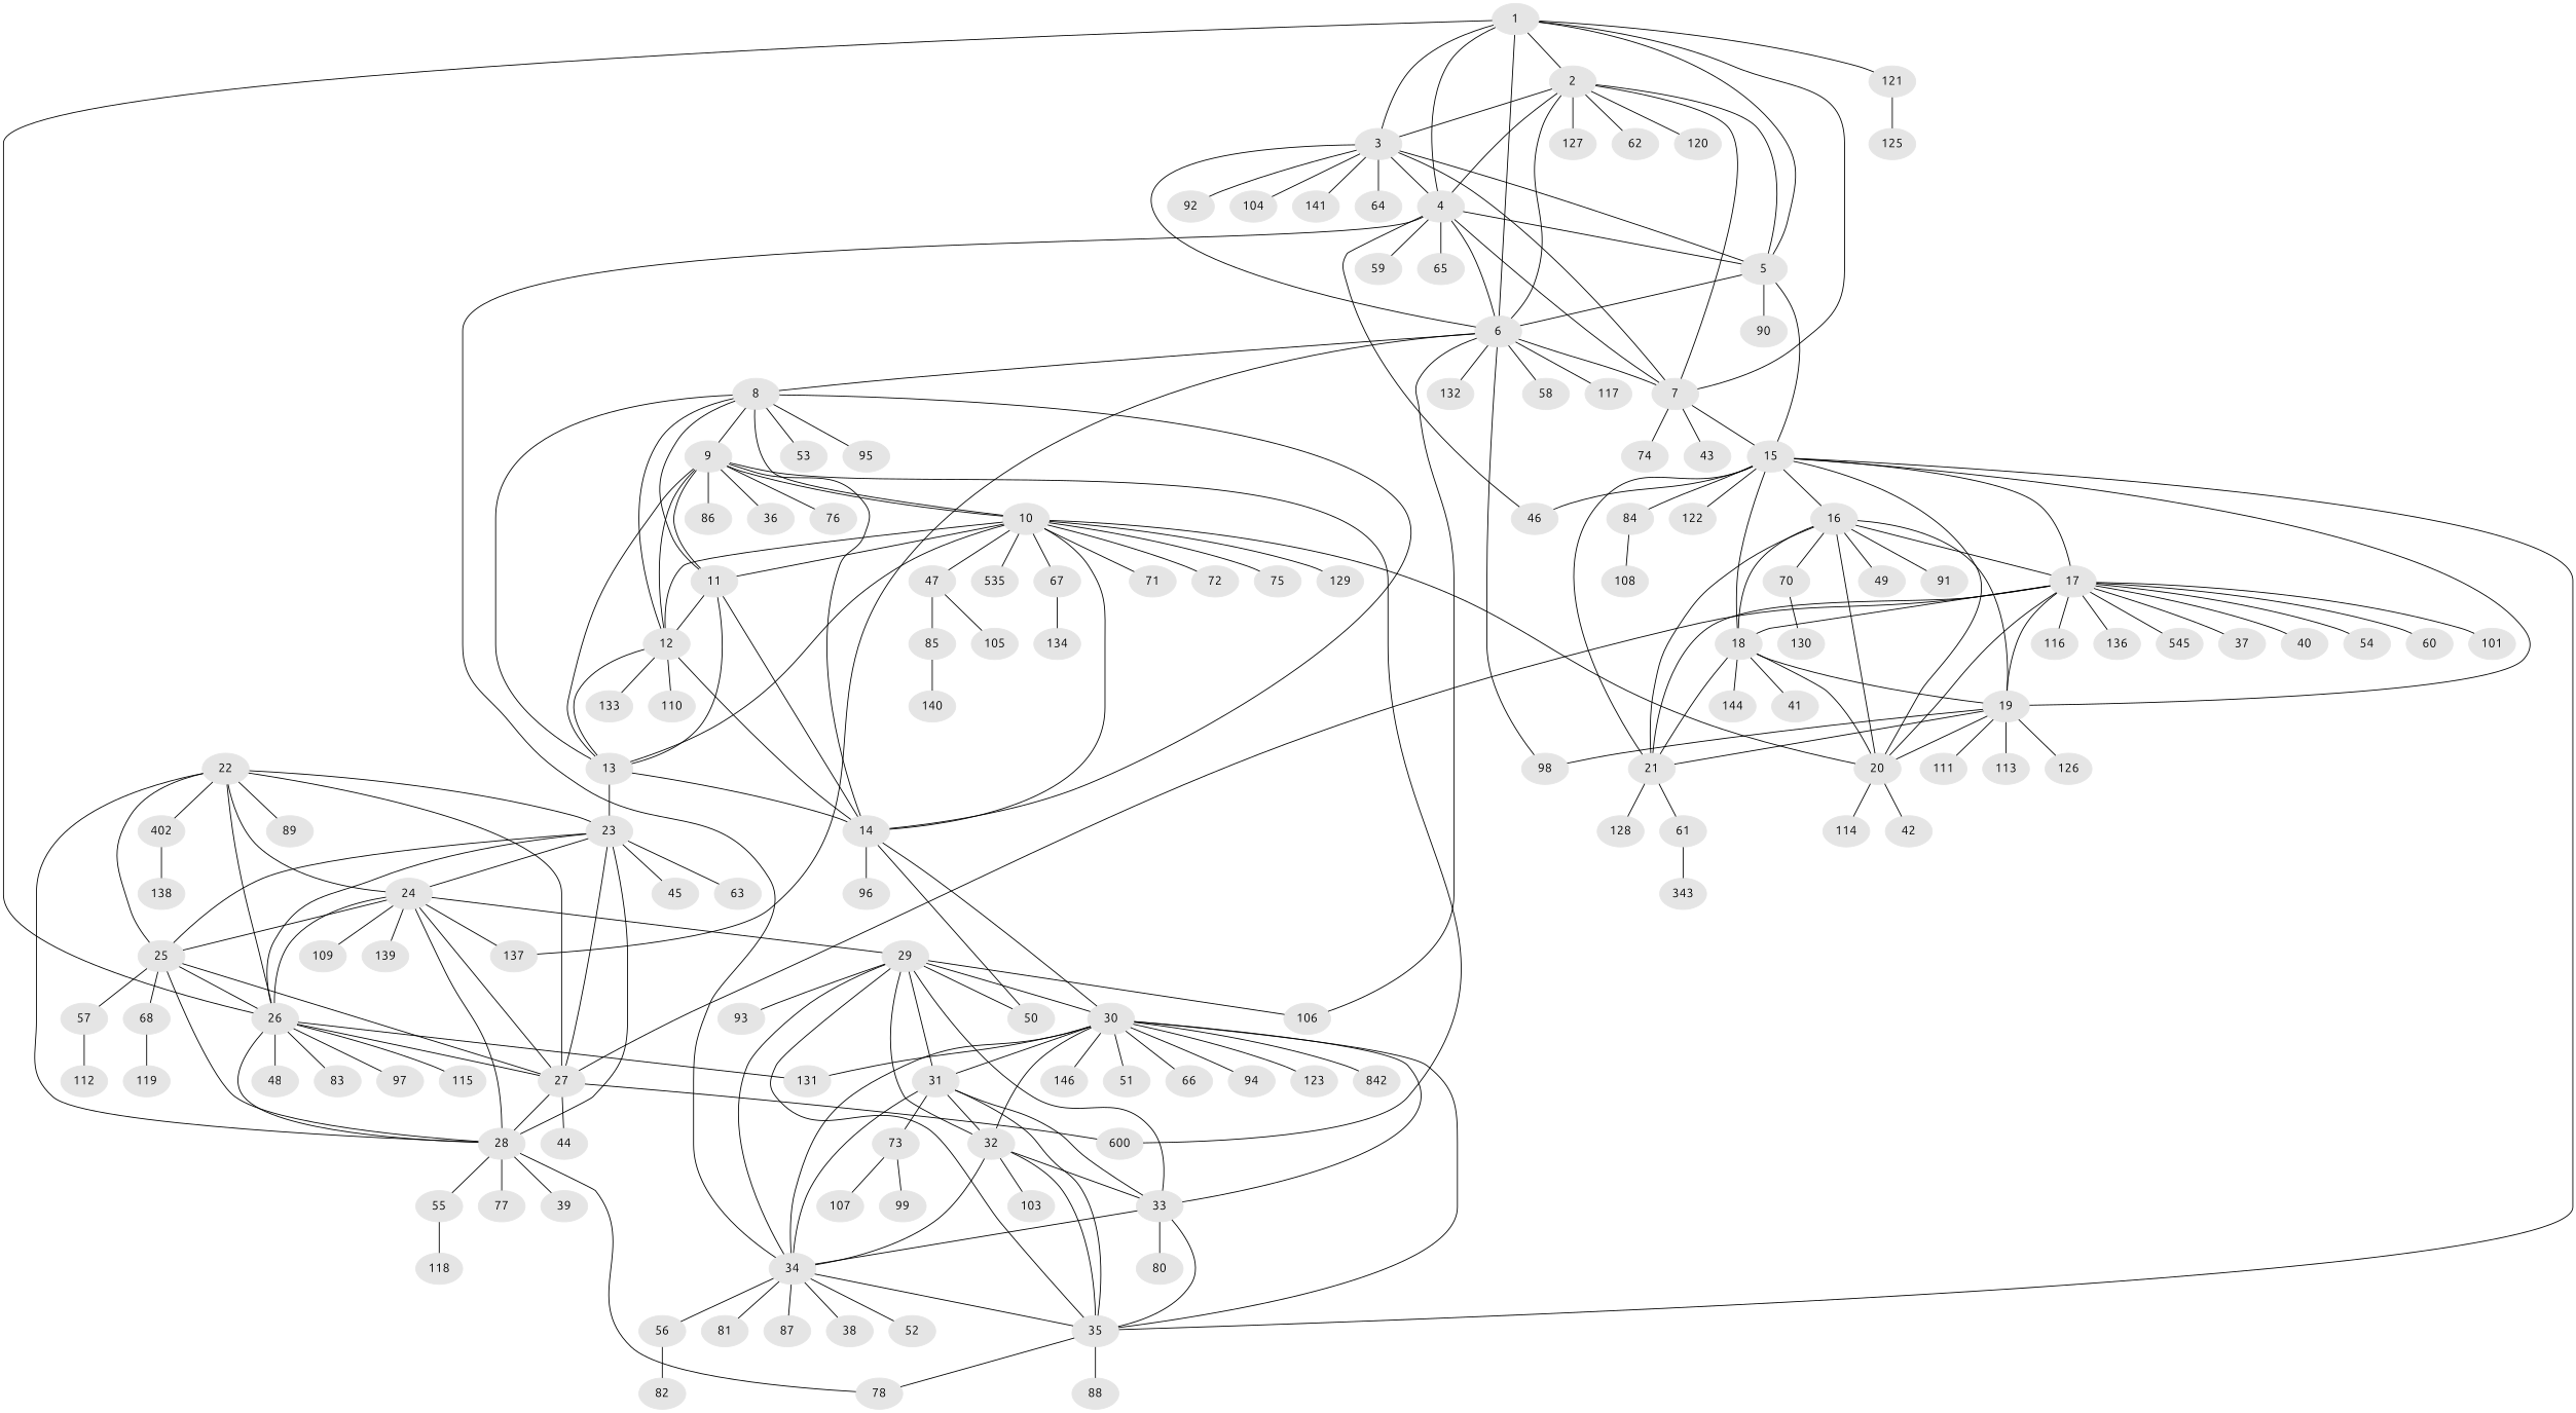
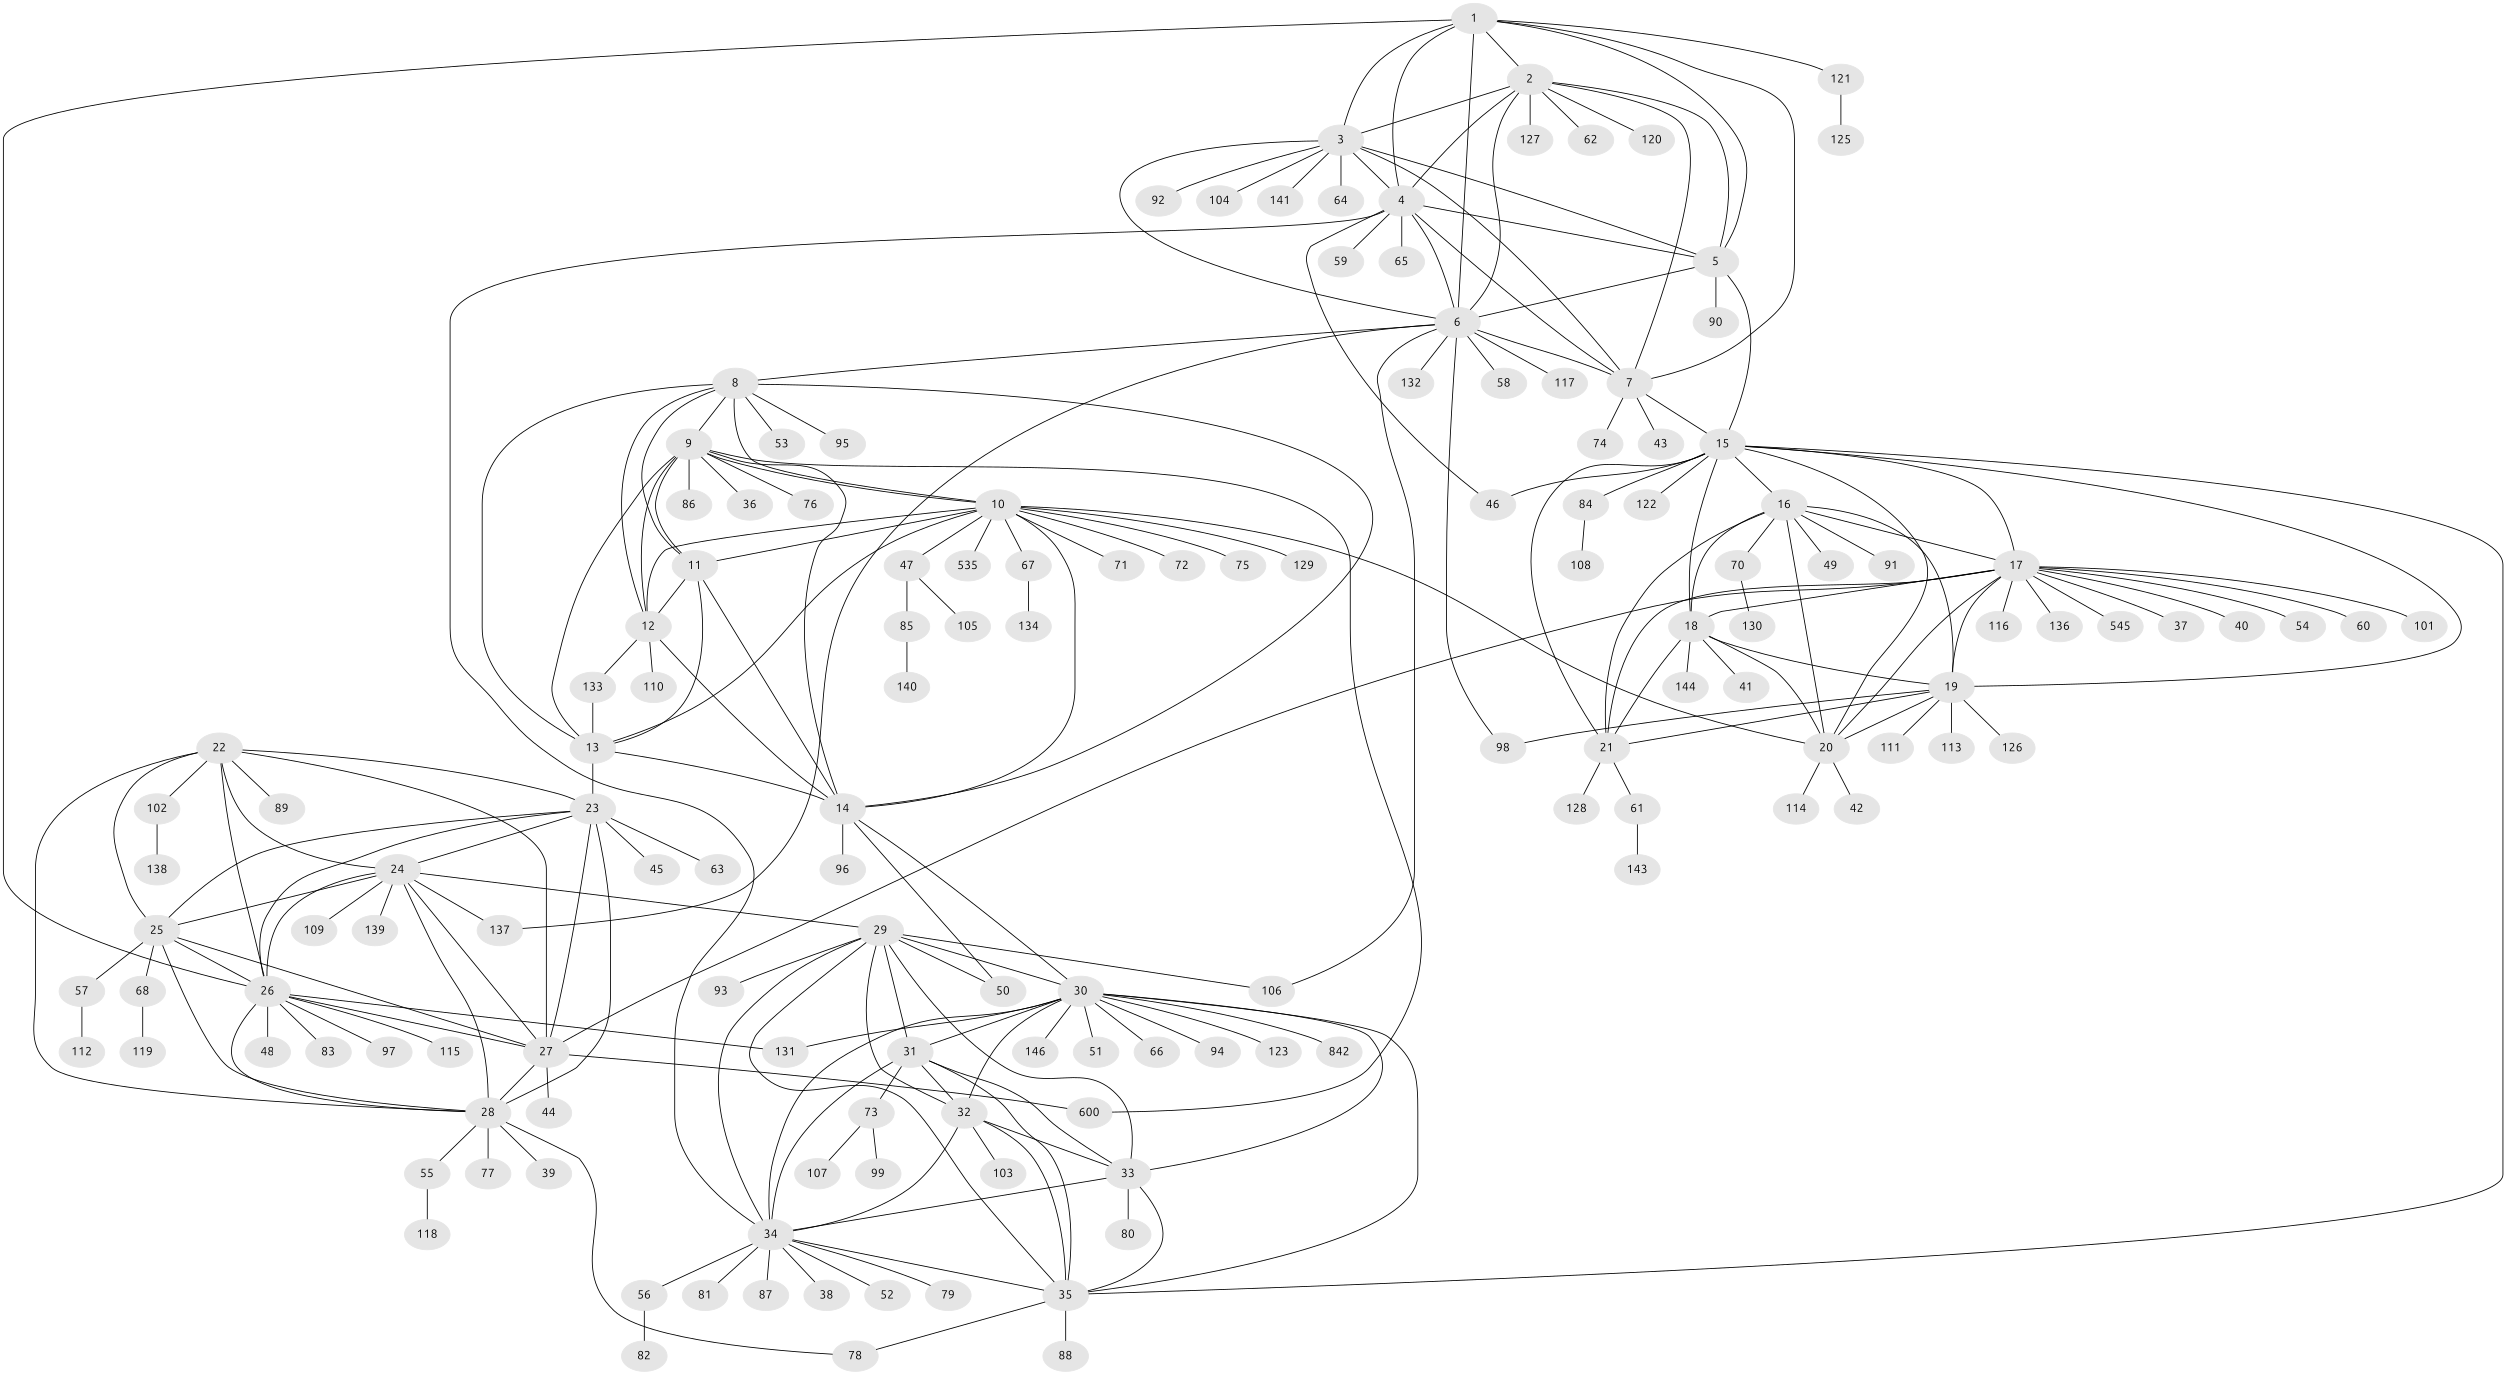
  graph {
    fontname=Ubuntu
    node [color=gray90 fontname=Ubuntu style=filled]
    edge [fontname=Ubuntu]
    1
    2
    3
    4
    5
    6
    7
    26
    121
    62
    120
    127
    64
    92
    104
    141
    34
    46
    59
    65
    90
    15
    8
    58
    98
    106
    117
    132
    137
    43
    74
    27
    28
    48
    83
    97
    115
    131
    125
    35
    38
    52
    56
+   79
    81
    87
    9
    10
    11
    12
    13
    14
    53
    95
    20
    16
    17
    18
    19
    21
    84
    122
    36
    76
    86
    n66 [label=600]
    47
    67
    71
    72
    75
    129
    n73 [label=535]
    110
    133
    23
    30
    50
    96
    42
    114
    85
    105
    134
    24
    25
    45
    63
    31
    32
    33
    51
    66
    94
    123
    n96 [label=842]
    146
    49
    70
    91
    37
    40
    54
    60
    101
    116
    136
    n108 [label=545]
    41
    144
    111
    113
    126
    61
    128
    78
    88
    108
    130
    44
-   143 [label=343]
+   143
    22
    89
-   102 [label=402]
+   102
    29
    109
    139
    57
    68
    39
    55
    77
    138
    93
    112
    119
    118
    73
    103
    80
    99
    107
    82
    140
    1 -- 2
    1 -- 3
    1 -- 4
    1 -- 5
    1 -- 6
    1 -- 7
    1 -- 26
    1 -- 121
    2 -- 3
    2 -- 4
    2 -- 5
    2 -- 6
    2 -- 7
    2 -- 62
    2 -- 120
    2 -- 127
    3 -- 4
    3 -- 5
    3 -- 6
    3 -- 7
    3 -- 64
    3 -- 92
    3 -- 104
    3 -- 141
    4 -- 5
    4 -- 6
    4 -- 7
    4 -- 34
    4 -- 46
    4 -- 59
    4 -- 65
    5 -- 6
    5 -- 90
    5 -- 15
    6 -- 7
    6 -- 8
    6 -- 58
    6 -- 98
    6 -- 106
    6 -- 117
    6 -- 132
    6 -- 137
    7 -- 15
    7 -- 43
    7 -- 74
    26 -- 27
    26 -- 28
    26 -- 48
    26 -- 83
    26 -- 97
    26 -- 115
    26 -- 131
    121 -- 125
    34 -- 35
    34 -- 38
    34 -- 52
    34 -- 56
+   34 -- 79
    34 -- 81
    34 -- 87
    15 -- 46
    15 -- 35
    15 -- 20
    15 -- 16
    15 -- 17
    15 -- 18
    15 -- 19
    15 -- 21
    15 -- 84
    15 -- 122
    8 -- 9
    8 -- 10
    8 -- 11
    8 -- 12
    8 -- 13
    8 -- 14
    8 -- 53
    8 -- 95
    27 -- 28
    27 -- n66
    27 -- 44
    28 -- 78
    28 -- 39
    28 -- 55
    28 -- 77
    35 -- 78
    35 -- 88
    56 -- 82
    9 -- 10
    9 -- 11
    9 -- 12
    9 -- 13
    9 -- 14
    9 -- 36
    9 -- 76
    9 -- 86
    9 -- n66
    10 -- 11
    10 -- 12
    10 -- 13
    10 -- 14
    10 -- 20
    10 -- 47
    10 -- 67
    10 -- 71
    10 -- 72
    10 -- 75
    10 -- 129
    10 -- n73
    11 -- 12
    11 -- 13
    11 -- 14
-   12 -- 13
+   133 -- 13
    12 -- 14
    12 -- 110
    12 -- 133
    13 -- 14
    13 -- 23
    14 -- 30
    14 -- 50
    14 -- 96
    20 -- 42
    20 -- 114
    16 -- 20
    16 -- 17
    16 -- 18
    16 -- 19
    16 -- 21
    16 -- 49
    16 -- 70
    16 -- 91
    17 -- 27
    17 -- 20
    17 -- 18
    17 -- 19
    17 -- 21
    17 -- 37
    17 -- 40
    17 -- 54
    17 -- 60
    17 -- 101
    17 -- 116
    17 -- 136
    17 -- n108
    18 -- 20
    18 -- 19
    18 -- 21
    18 -- 41
    18 -- 144
    19 -- 98
    19 -- 20
    19 -- 21
    19 -- 111
    19 -- 113
    19 -- 126
    21 -- 61
    21 -- 128
    84 -- 108
    47 -- 85
    47 -- 105
    67 -- 134
    23 -- 26
    23 -- 27
    23 -- 28
    23 -- 24
    23 -- 25
    23 -- 45
    23 -- 63
    30 -- 34
    30 -- 131
    30 -- 35
    30 -- 31
    30 -- 32
    30 -- 33
    30 -- 51
    30 -- 66
    30 -- 94
    30 -- 123
    30 -- n96
    30 -- 146
    85 -- 140
    24 -- 26
    24 -- 137
    24 -- 27
    24 -- 28
    24 -- 25
    24 -- 29
    24 -- 109
    24 -- 139
    25 -- 26
    25 -- 27
    25 -- 28
    25 -- 57
    25 -- 68
    31 -- 34
    31 -- 35
    31 -- 32
    31 -- 33
    31 -- 73
    32 -- 34
    32 -- 35
    32 -- 33
    32 -- 103
    33 -- 34
    33 -- 35
    33 -- 80
    70 -- 130
    61 -- 143
    22 -- 26
    22 -- 27
    22 -- 28
    22 -- 23
    22 -- 24
    22 -- 25
    22 -- 89
    22 -- 102
    102 -- 138
    29 -- 34
    29 -- 106
    29 -- 35
    29 -- 30
    29 -- 50
    29 -- 31
    29 -- 32
    29 -- 33
    29 -- 93
    57 -- 112
    68 -- 119
    55 -- 118
    73 -- 99
    73 -- 107
  }
